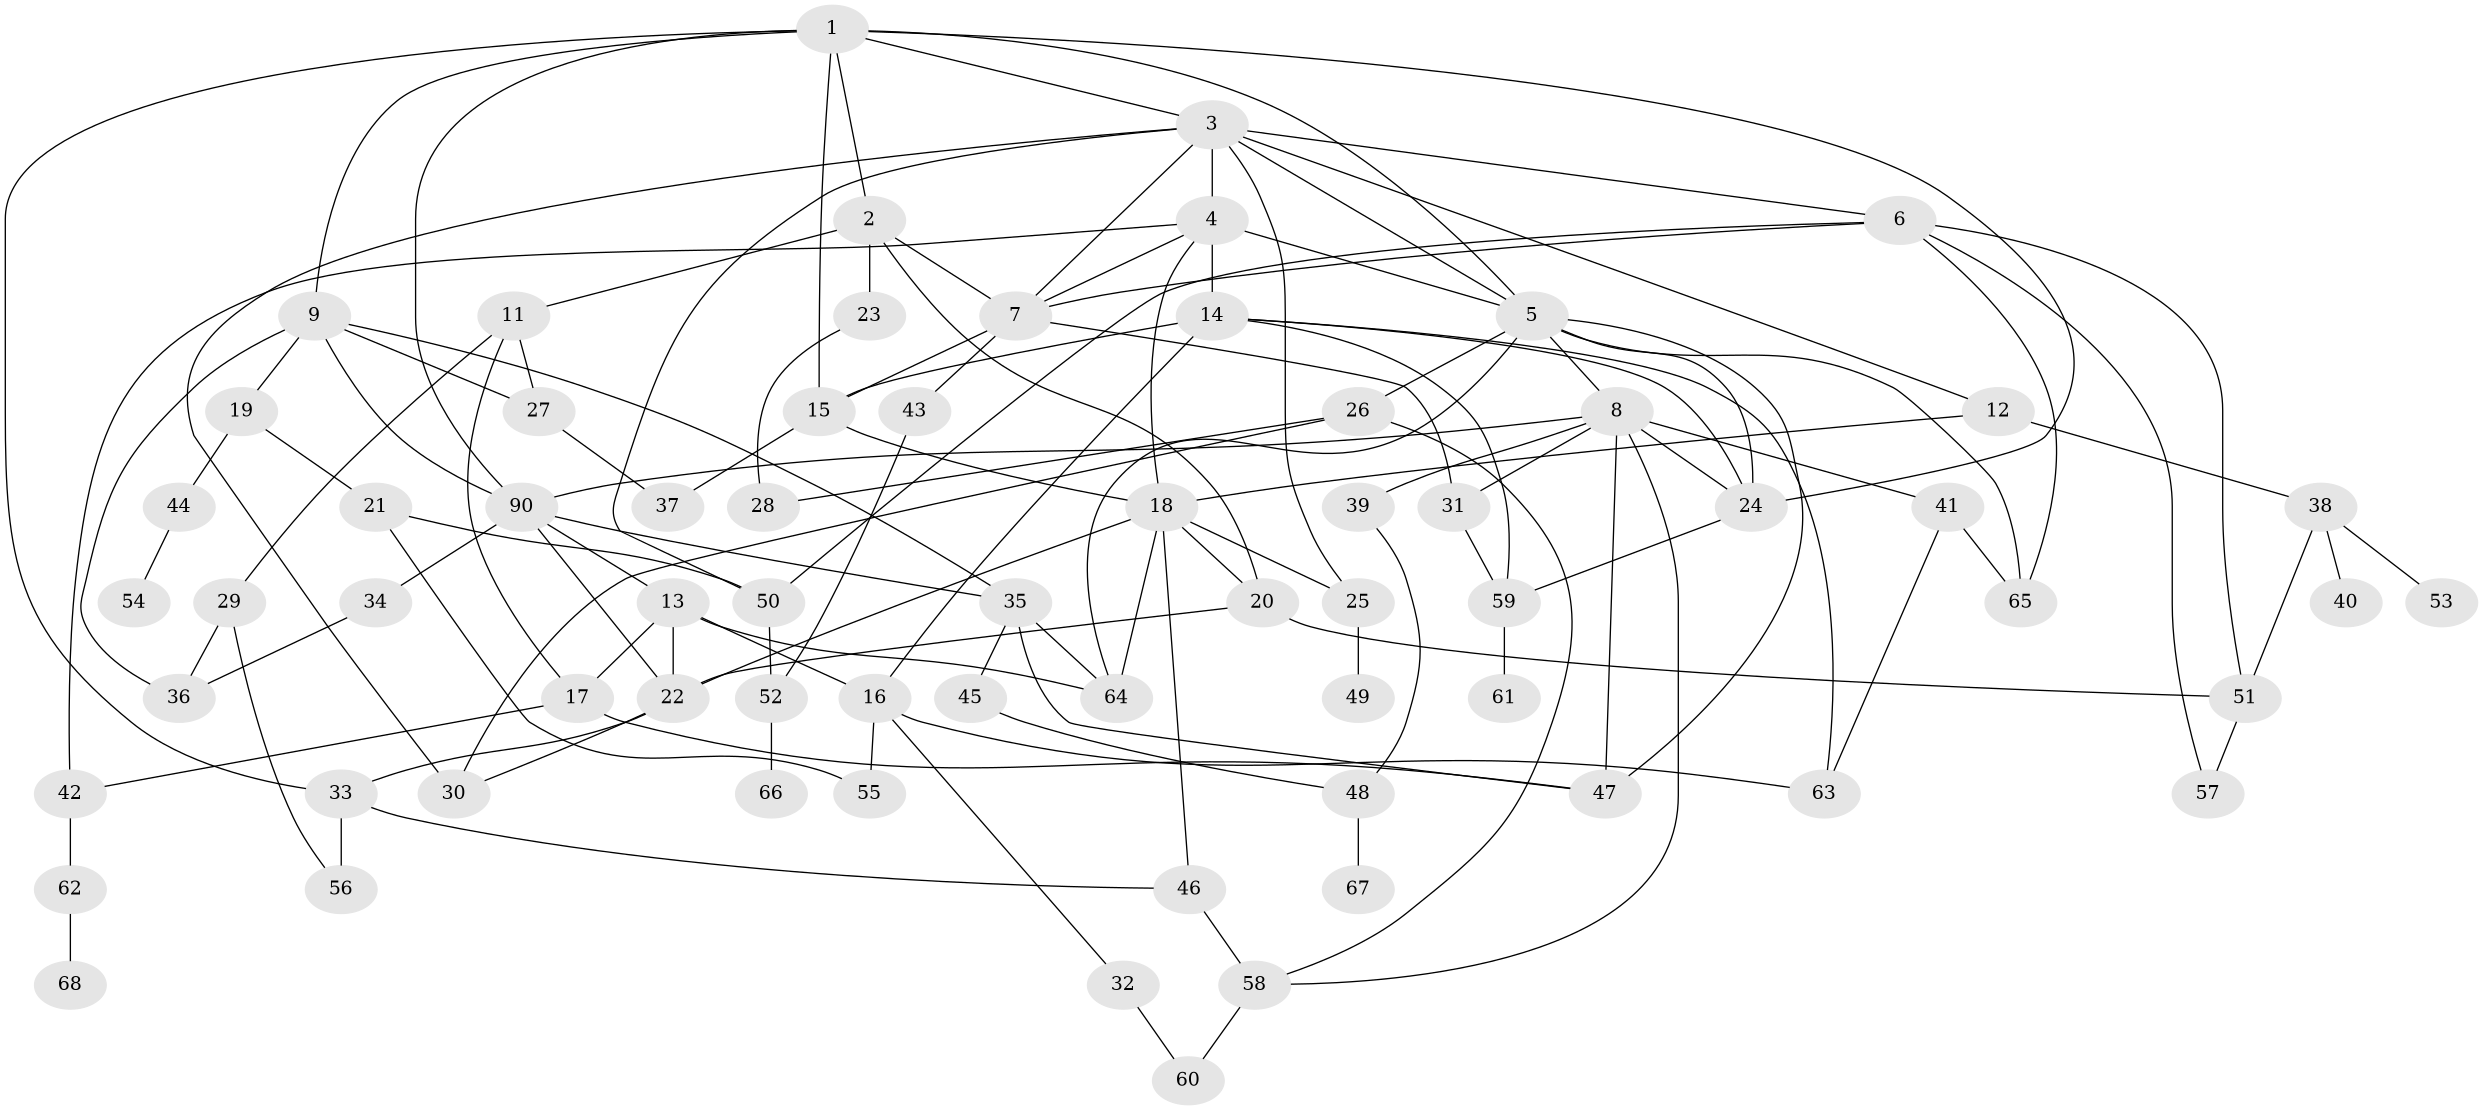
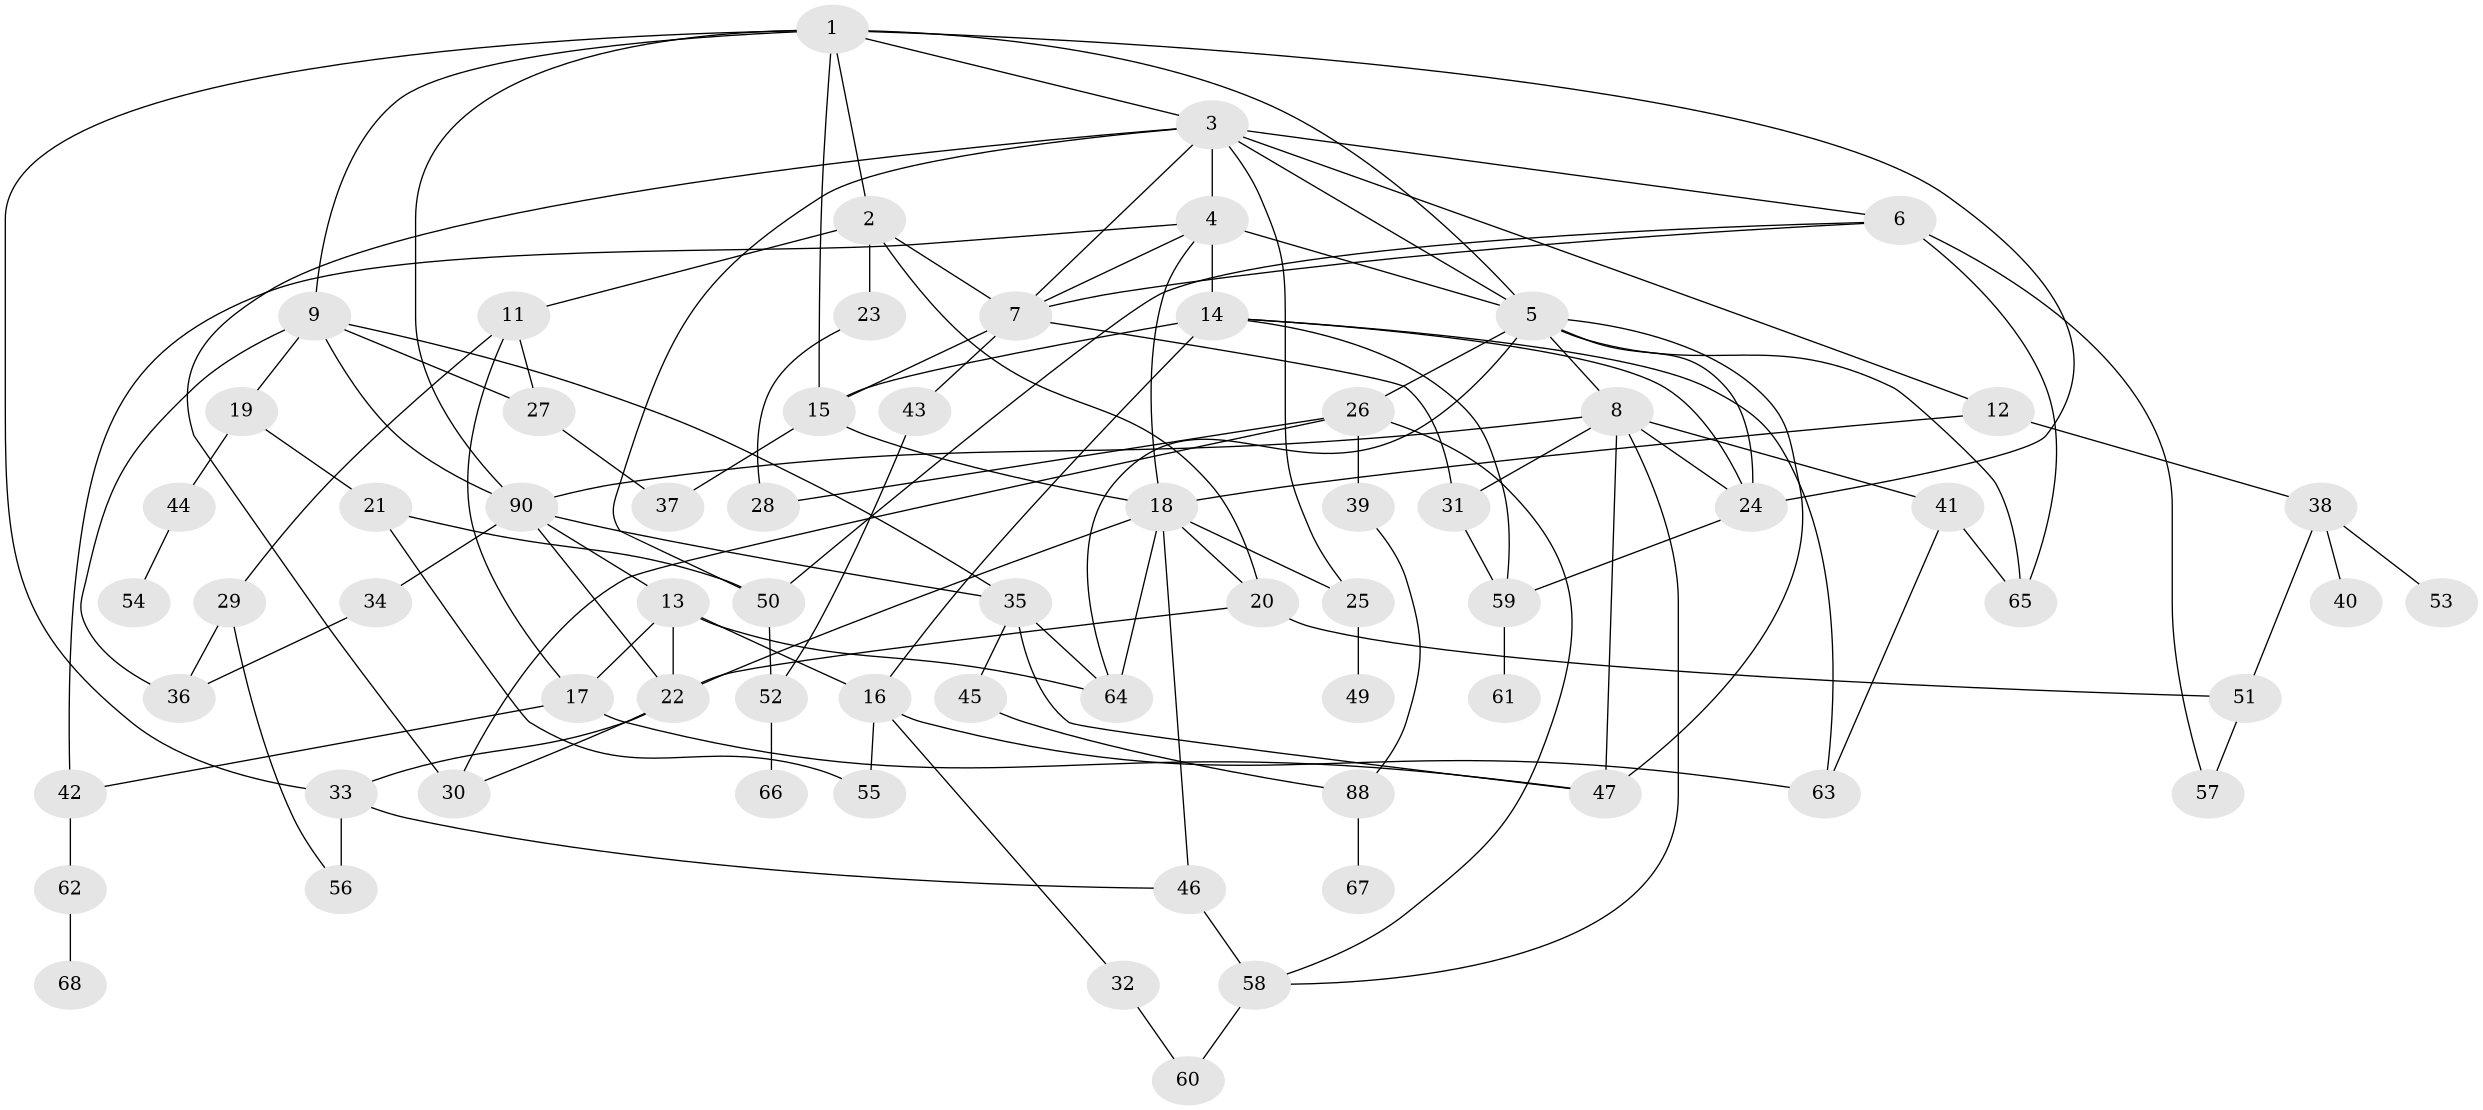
  graph {
    node [color=gray90 style=filled]
    edge [weight=1.0]
    1
    2
    3
    5
    9
    n6 [label=90]
    15
    24
    33
    7
    11
    20
    23
    4
    6
    12
    25
    30
    50
    8
    26
    47
    64
    65
    19
    27
    35
    36
    13
    22
    34
    18
    37
    59
    46
    56
    31
    43
    17
    29
    51
    28
    14
    42
    57
    38
    49
    52
    16
    63
    62
    39
    41
    58
    32
    60
-   48
+   48 [label=88]
    21
    44
    45
    40
    53
    55
    61
    54
    67
    68
    66
    1 -- 2
    1 -- 3
    1 -- 5
    1 -- 9
    1 -- n6
    1 -- 15
    1 -- 24
    1 -- 33
    2 -- 7
    2 -- 11
    2 -- 20
    2 -- 23
    3 -- 5
    3 -- 7
    3 -- 4
    3 -- 6
    3 -- 12
    3 -- 25
    3 -- 30
    3 -- 50
    5 -- 24
    5 -- 8
    5 -- 26
    5 -- 47
    5 -- 64
    5 -- 65
    9 -- n6
    9 -- 19 [weight=2.0]
    9 -- 27
    9 -- 35
    9 -- 36
    n6 -- 35
    n6 -- 13
    n6 -- 22
    n6 -- 34
    15 -- 18
    15 -- 37
    24 -- 59
    33 -- 46
    33 -- 56 [weight=2.0]
    7 -- 15
    7 -- 31
    7 -- 43
    11 -- 27
    11 -- 17
    11 -- 29
    20 -- 22
    20 -- 51
    23 -- 28
    4 -- 5
    4 -- 7
    4 -- 18
    4 -- 14 [weight=3.0]
    4 -- 42
    6 -- 7
    6 -- 50
    6 -- 65
-   6 -- 51
    6 -- 57
    12 -- 18
    12 -- 38
    25 -- 49
    50 -- 52
    8 -- n6
    8 -- 24
    8 -- 47
    8 -- 31
-   8 -- 39
+   26 -- 39
    8 -- 41
    8 -- 58
    26 -- 30
    26 -- 28
    26 -- 58
    19 -- 21
    19 -- 44
    27 -- 37
    35 -- 47
    35 -- 64
    35 -- 45
    13 -- 64
    13 -- 22
    13 -- 17
    13 -- 16
    22 -- 33
    22 -- 30
    34 -- 36
    18 -- 20
    18 -- 25
    18 -- 64
    18 -- 22
    18 -- 46
    59 -- 61
    46 -- 58
    31 -- 59
    43 -- 52
    17 -- 47
    17 -- 42
    29 -- 36
    29 -- 56
    51 -- 57
    14 -- 15
    14 -- 24
    14 -- 59
    14 -- 16 [weight=2.0]
    14 -- 63
    42 -- 62
    38 -- 51
    38 -- 40
    38 -- 53
    52 -- 66
    16 -- 63
    16 -- 32
    16 -- 55
    62 -- 68
    39 -- 48
    41 -- 65
    41 -- 63
    58 -- 60
    32 -- 60
    48 -- 67
    21 -- 50
    21 -- 55
    44 -- 54
    45 -- 48
  }
